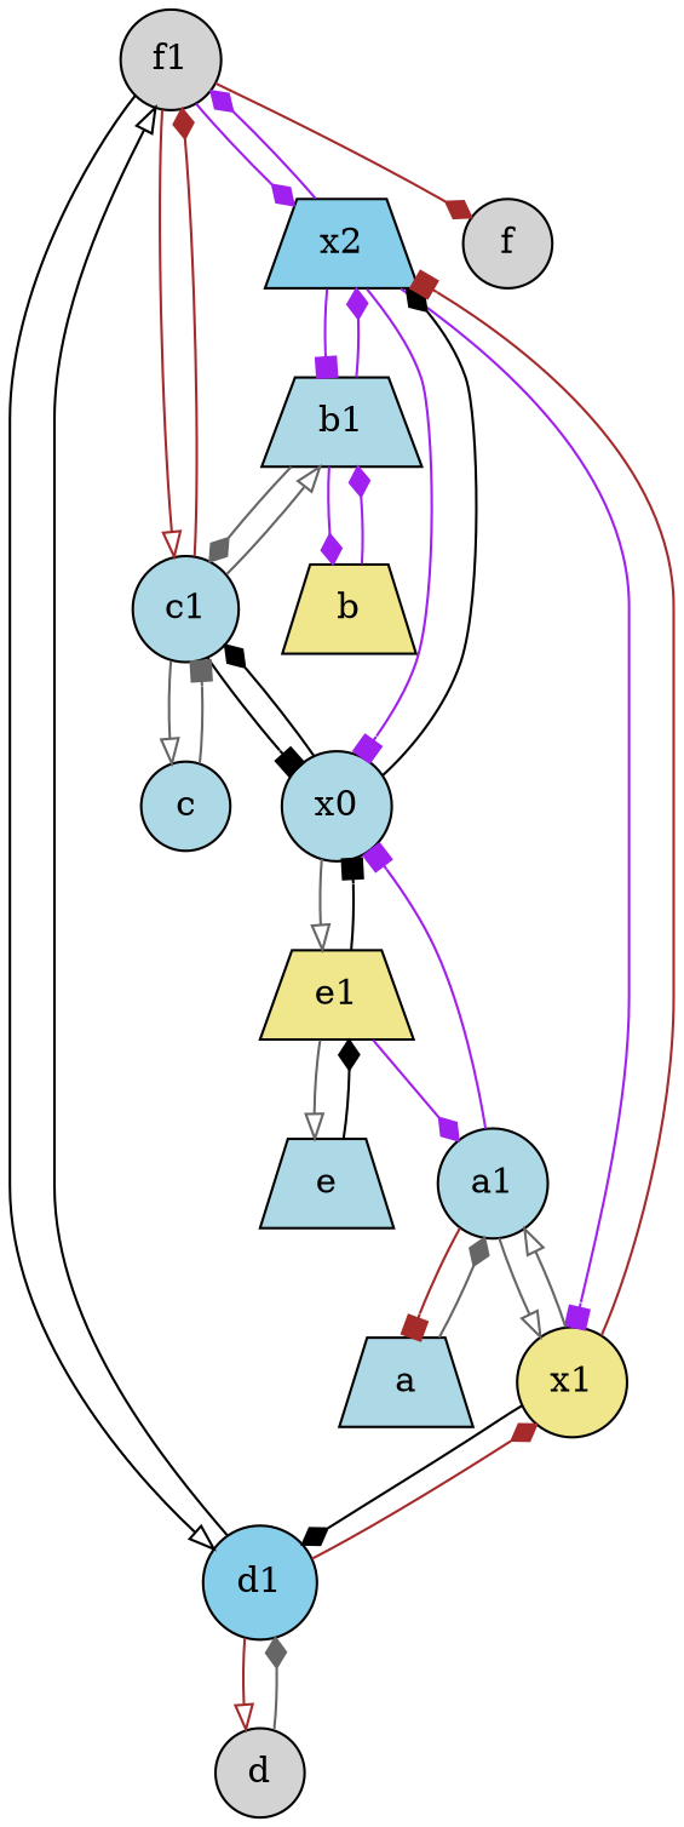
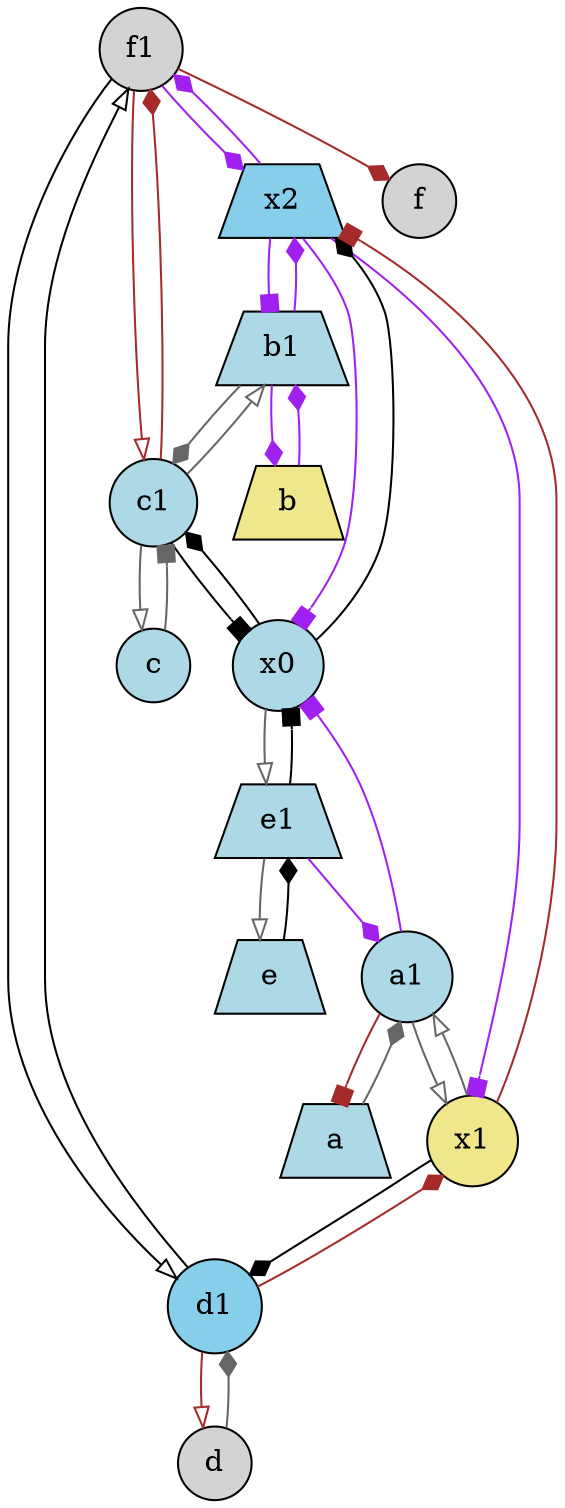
  digraph {
    node [fillcolor=lightblue shape=circle style=filled]
    edge [arrowhead=diamond color=purple]
    f1 [fillcolor=lightgrey]
    x2 [fillcolor=skyblue shape=trapezium]
    d1 [fillcolor=skyblue]
    c1
    f [fillcolor=lightgrey]
    x0
    x1 [fillcolor=khaki]
    b1 [shape=trapezium]
    d [fillcolor=lightgrey]
    c
-   e1 [fillcolor=khaki shape=trapezium]
+   e1 [shape=trapezium]
    a1
    b [fillcolor=khaki shape=trapezium]
    a [shape=trapezium]
    e [shape=trapezium]
    f1 -> x2
    f1 -> d1 [arrowhead=onormal color=black]
    f1 -> c1 [arrowhead=onormal color=brown]
    f1 -> f [color=brown]
    x2 -> f1
    x2 -> x0 [arrowhead=box]
    x2 -> x1 [arrowhead=box]
    x2 -> b1 [arrowhead=box]
    d1 -> f1 [arrowhead=onormal color=black]
    d1 -> x1 [color=brown]
    d1 -> d [arrowhead=onormal color=brown]
    c1 -> f1 [color=brown]
    c1 -> x0 [arrowhead=box color=black]
    c1 -> b1 [arrowhead=onormal color=gray40]
    c1 -> c [arrowhead=onormal color=gray40]
    x0 -> x2 [color=black]
    x0 -> c1 [color=black]
    x0 -> e1 [arrowhead=onormal color=gray40]
    x1 -> x2 [arrowhead=box color=brown]
    x1 -> d1 [color=black]
    x1 -> a1 [arrowhead=onormal color=gray40]
    b1 -> x2
    b1 -> c1 [color=gray40]
    b1 -> b
    d -> d1 [color=gray40]
    c -> c1 [arrowhead=box color=gray40]
    e1 -> x0 [arrowhead=box color=black]
    e1 -> a1
    e1 -> e [arrowhead=onormal color=gray40]
    a1 -> x0 [arrowhead=box]
    a1 -> x1 [arrowhead=onormal color=gray40]
    a1 -> a [arrowhead=box color=brown]
    b -> b1
    a -> a1 [color=gray40]
    e -> e1 [color=black]
  }
